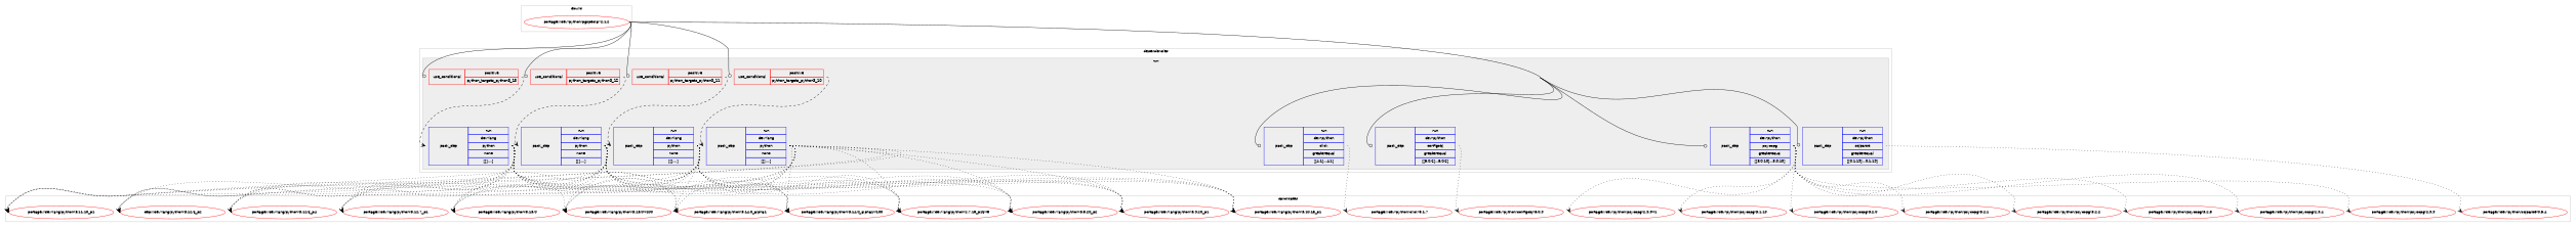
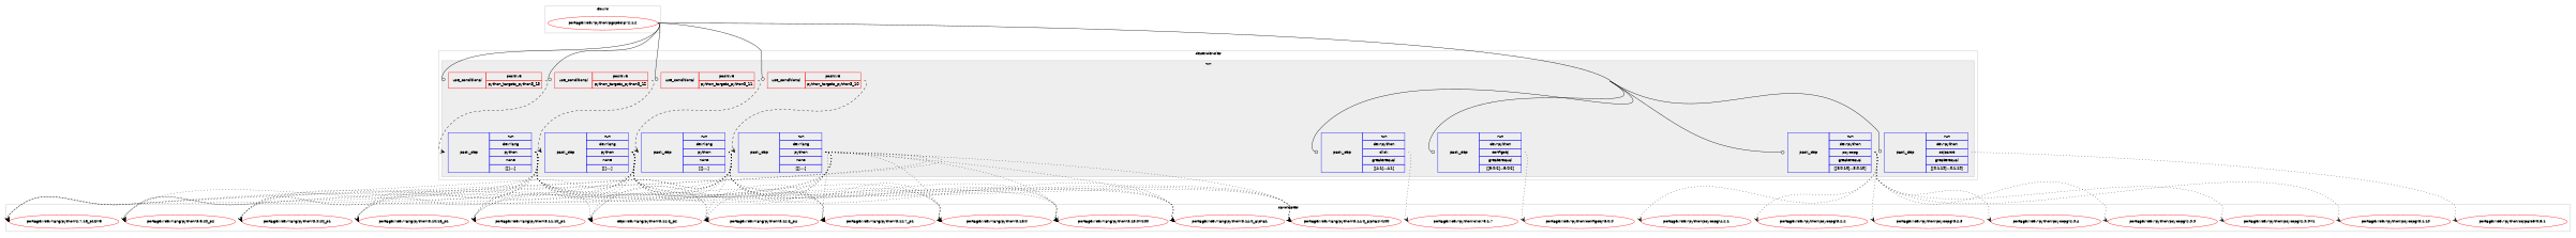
  digraph {
    compound=true
    concentrate=true
    fontname=Helvetica
    fontsize=10
    newrank=true
    rankdir=TB
    ranksep=1.5
    node [color=red fontname=Helvetica fontsize=10]
    edge [arrowhead=vee headport=w style=dotted tailport=e weight=100]
    n1 [label="portage://dev-python/pgspecial-2.1.2" width=4]
    n2 [color=blue label=<<TABLE BORDER="0" CELLBORDER="1" CELLSPACING="0" CELLPADDING="4" WIDTH="220"><TR><TD ROWSPAN="6" CELLPADDING="30">pack_dep</TD></TR><TR><TD WIDTH="110">run</TD></TR><TR><TD>dev-lang</TD></TR><TR><TD>python</TD></TR><TR><TD>none</TD></TR><TR><TD>[[],,,,]</TD></TR></TABLE>> shape=none]
    n3 [label=<<TABLE BORDER="0" CELLBORDER="1" CELLSPACING="0" CELLPADDING="4"><TR><TD ROWSPAN="3" CELLPADDING="10">use_conditional</TD></TR><TR><TD>positive</TD></TR><TR><TD>python_targets_python3_10</TD></TR></TABLE>> shape=none]
    n4 [color=blue label=<<TABLE BORDER="0" CELLBORDER="1" CELLSPACING="0" CELLPADDING="4" WIDTH="220"><TR><TD ROWSPAN="6" CELLPADDING="30">pack_dep</TD></TR><TR><TD WIDTH="110">run</TD></TR><TR><TD>dev-lang</TD></TR><TR><TD>python</TD></TR><TR><TD>none</TD></TR><TR><TD>[[],,,,]</TD></TR></TABLE>> shape=none]
    n5 [label=<<TABLE BORDER="0" CELLBORDER="1" CELLSPACING="0" CELLPADDING="4"><TR><TD ROWSPAN="3" CELLPADDING="10">use_conditional</TD></TR><TR><TD>positive</TD></TR><TR><TD>python_targets_python3_11</TD></TR></TABLE>> shape=none]
    n6 [color=blue label=<<TABLE BORDER="0" CELLBORDER="1" CELLSPACING="0" CELLPADDING="4" WIDTH="220"><TR><TD ROWSPAN="6" CELLPADDING="30">pack_dep</TD></TR><TR><TD WIDTH="110">run</TD></TR><TR><TD>dev-lang</TD></TR><TR><TD>python</TD></TR><TR><TD>none</TD></TR><TR><TD>[[],,,,]</TD></TR></TABLE>> shape=none]
    n7 [label=<<TABLE BORDER="0" CELLBORDER="1" CELLSPACING="0" CELLPADDING="4"><TR><TD ROWSPAN="3" CELLPADDING="10">use_conditional</TD></TR><TR><TD>positive</TD></TR><TR><TD>python_targets_python3_12</TD></TR></TABLE>> shape=none]
    n8 [color=blue label=<<TABLE BORDER="0" CELLBORDER="1" CELLSPACING="0" CELLPADDING="4" WIDTH="220"><TR><TD ROWSPAN="6" CELLPADDING="30">pack_dep</TD></TR><TR><TD WIDTH="110">run</TD></TR><TR><TD>dev-lang</TD></TR><TR><TD>python</TD></TR><TR><TD>none</TD></TR><TR><TD>[[],,,,]</TD></TR></TABLE>> shape=none]
    n9 [label=<<TABLE BORDER="0" CELLBORDER="1" CELLSPACING="0" CELLPADDING="4"><TR><TD ROWSPAN="3" CELLPADDING="10">use_conditional</TD></TR><TR><TD>positive</TD></TR><TR><TD>python_targets_python3_13</TD></TR></TABLE>> shape=none]
    n10 [color=blue label=<<TABLE BORDER="0" CELLBORDER="1" CELLSPACING="0" CELLPADDING="4" WIDTH="220"><TR><TD ROWSPAN="6" CELLPADDING="30">pack_dep</TD></TR><TR><TD WIDTH="110">run</TD></TR><TR><TD>dev-python</TD></TR><TR><TD>click</TD></TR><TR><TD>greaterequal</TD></TR><TR><TD>[[4,1],,,4.1]</TD></TR></TABLE>> shape=none]
    n11 [color=blue label=<<TABLE BORDER="0" CELLBORDER="1" CELLSPACING="0" CELLPADDING="4" WIDTH="220"><TR><TD ROWSPAN="6" CELLPADDING="30">pack_dep</TD></TR><TR><TD WIDTH="110">run</TD></TR><TR><TD>dev-python</TD></TR><TR><TD>configobj</TD></TR><TR><TD>greaterequal</TD></TR><TR><TD>[[5,0,6],,,5.0.6]</TD></TR></TABLE>> shape=none]
    n12 [color=blue label=<<TABLE BORDER="0" CELLBORDER="1" CELLSPACING="0" CELLPADDING="4" WIDTH="220"><TR><TD ROWSPAN="6" CELLPADDING="30">pack_dep</TD></TR><TR><TD WIDTH="110">run</TD></TR><TR><TD>dev-python</TD></TR><TR><TD>psycopg</TD></TR><TR><TD>greaterequal</TD></TR><TR><TD>[[3,0,10],,,3.0.10]</TD></TR></TABLE>> shape=none]
    n13 [color=blue label=<<TABLE BORDER="0" CELLBORDER="1" CELLSPACING="0" CELLPADDING="4" WIDTH="220"><TR><TD ROWSPAN="6" CELLPADDING="30">pack_dep</TD></TR><TR><TD WIDTH="110">run</TD></TR><TR><TD>dev-python</TD></TR><TR><TD>sqlparse</TD></TR><TR><TD>greaterequal</TD></TR><TR><TD>[[0,1,19],,,0.1.19]</TD></TR></TABLE>> shape=none]
    n14 [label="portage://dev-lang/python-3.14.0_alpha1-r100" width=4]
    n15 [label="portage://dev-lang/python-3.14.0_alpha1" width=4]
    n16 [label="portage://dev-lang/python-3.13.0-r100" width=4]
    n17 [label="portage://dev-lang/python-3.13.0" width=4]
    n18 [label="portage://dev-lang/python-3.12.7_p1" width=4]
    n19 [label="portage://dev-lang/python-3.12.6_p4" width=4]
    n20 [label="dep://dev-lang/python-3.12.6_p2" width=4]
    n21 [label="portage://dev-lang/python-3.11.10_p1" width=4]
    n22 [label="portage://dev-lang/python-3.10.15_p1" width=4]
    n23 [label="portage://dev-lang/python-3.9.20_p1" width=4]
    n24 [label="portage://dev-lang/python-3.8.20_p2" width=4]
    n25 [label="portage://dev-lang/python-2.7.18_p16-r8" width=4]
    n26 [label="portage://dev-python/click-8.1.7" width=4]
    n27 [label="portage://dev-python/configobj-5.0.9" width=4]
    n28 [label="portage://dev-python/psycopg-3.2.3" width=4]
    n29 [label="portage://dev-python/psycopg-3.2.2" width=4]
-   n30 [label="portage://dev-python/psycopg-3.2.1" width=4]
-   n31 [label="portage://dev-python/psycopg-3.2.0" width=4]
+   n30 [label="portage://dev-python/psycopg-4.2.1" width=4]
    n32 [label="portage://dev-python/psycopg-3.1.19" width=4]
    n33 [label="portage://dev-python/psycopg-2.9.9-r1" width=4]
    n34 [label="portage://dev-python/psycopg-2.9.9" width=4]
    n35 [label="portage://dev-python/psycopg-2.9.4" width=4]
-   n36 [label="portage://dev-python/sqlparse-0.5.4" width=4]
+   n36 [label="portage://dev-python/sqlparse-0.5.1" width=4]
    subgraph cluster_1 {
      color=gray
      label=<<i>ebuild</i>>
      n1
    }
    subgraph cluster_2 {
      color=gray
      label=<<i>dependencies</i>>
      subgraph cluster_3 {
        color=gray
        fillcolor="#eeeeee"
        label=<<i>compile</i>>
        style=filled
      }
      subgraph cluster_4 {
        color=gray
        fillcolor="#eeeeee"
        label=<<i>compile and run</i>>
        style=filled
      }
      subgraph cluster_5 {
        color=gray
        fillcolor="#eeeeee"
        label=<<i>run</i>>
        style=filled
        subgraph sub_6 {
          color=gray
          fillcolor="#eeeeee"
          label=<<i>run</i>>
          style=filled
          n3
          subgraph sub_7 {
            color=gray
            fillcolor="#eeeeee"
            label=<<i>run</i>>
            style=filled
            n2
          }
        }
        subgraph sub_8 {
          color=gray
          fillcolor="#eeeeee"
          label=<<i>run</i>>
          style=filled
          n5
          subgraph sub_9 {
            color=gray
            fillcolor="#eeeeee"
            label=<<i>run</i>>
            style=filled
            n4
          }
        }
        subgraph sub_10 {
          color=gray
          fillcolor="#eeeeee"
          label=<<i>run</i>>
          style=filled
          n7
          subgraph sub_11 {
            color=gray
            fillcolor="#eeeeee"
            label=<<i>run</i>>
            style=filled
            n6
          }
        }
        subgraph sub_12 {
          color=gray
          fillcolor="#eeeeee"
          label=<<i>run</i>>
          style=filled
          n9
          subgraph sub_13 {
            color=gray
            fillcolor="#eeeeee"
            label=<<i>run</i>>
            style=filled
            n8
          }
        }
        subgraph sub_14 {
          color=gray
          fillcolor="#eeeeee"
          label=<<i>run</i>>
          style=filled
          n10
        }
        subgraph sub_15 {
          color=gray
          fillcolor="#eeeeee"
          label=<<i>run</i>>
          style=filled
          n11
        }
        subgraph sub_16 {
          color=gray
          fillcolor="#eeeeee"
          label=<<i>run</i>>
          style=filled
          n12
        }
        subgraph sub_17 {
          color=gray
          fillcolor="#eeeeee"
          label=<<i>run</i>>
          style=filled
          n13
        }
      }
    }
    subgraph cluster_18 {
      color=gray
      label=<<i>candidates</i>>
      rank=same
      subgraph sub_19 {
        color=black
        label=<<i>candidates</i>>
        nodesep=1
        rank=same
        n14
        n15
        n16
        n17
        n18
        n19
        n20
        n21
        n22
        n23
        n24
        n25
      }
      subgraph sub_20 {
        color=black
        label=<<i>candidates</i>>
        nodesep=1
        rank=same
        n14
        n15
        n16
        n17
        n18
        n19
        n20
        n21
        n22
        n23
        n24
        n25
      }
      subgraph sub_21 {
        color=black
        label=<<i>candidates</i>>
        nodesep=1
        rank=same
        n14
        n15
        n16
        n17
        n18
        n19
        n20
        n21
        n22
        n23
        n24
        n25
      }
      subgraph sub_22 {
        color=black
        label=<<i>candidates</i>>
        nodesep=1
        rank=same
        n14
        n15
        n16
        n17
        n18
        n19
        n20
        n21
        n22
        n23
        n24
        n25
      }
      subgraph sub_23 {
        color=black
        label=<<i>candidates</i>>
        nodesep=1
        rank=same
        n26
      }
      subgraph sub_24 {
        color=black
        label=<<i>candidates</i>>
        nodesep=1
        rank=same
        n27
      }
      subgraph sub_25 {
        color=black
        label=<<i>candidates</i>>
        nodesep=1
        rank=same
        n28
        n29
        n30
-       n31
        n32
        n33
        n34
        n35
      }
      subgraph sub_26 {
        color=black
        label=<<i>candidates</i>>
        nodesep=1
        rank=same
        n36
      }
    }
    n1 -> n3 [arrowhead=odot style=solid weight=20]
    n1 -> n5 [arrowhead=odot style=solid weight=20]
    n1 -> n7 [arrowhead=odot style=solid weight=20]
    n1 -> n9 [arrowhead=odot style=solid weight=20]
    n1 -> n10 [arrowhead=odot style=solid weight=20]
    n1 -> n11 [arrowhead=odot style=solid weight=20]
    n1 -> n12 [arrowhead=odot style=solid weight=20]
    n1 -> n13 [arrowhead=odot style=solid weight=20]
    n2 -> n14
    n2 -> n15
    n2 -> n16
    n2 -> n17
    n2 -> n18
    n2 -> n19
    n2 -> n20
    n2 -> n21
    n2 -> n22
    n2 -> n23
    n2 -> n24
    n2 -> n25
    n3 -> n2 [style=dashed weight=20]
    n4 -> n14
    n4 -> n15
    n4 -> n16
    n4 -> n17
    n4 -> n18
    n4 -> n19
    n4 -> n20
    n4 -> n21
    n4 -> n22
    n4 -> n23
    n4 -> n24
    n4 -> n25
    n5 -> n4 [style=dashed weight=20]
    n6 -> n14
    n6 -> n15
    n6 -> n16
    n6 -> n17
    n6 -> n18
    n6 -> n19
    n6 -> n20
    n6 -> n21
    n6 -> n22
    n6 -> n23
    n6 -> n24
    n6 -> n25
    n7 -> n6 [style=dashed weight=20]
    n8 -> n14
    n8 -> n15
    n8 -> n16
    n8 -> n17
    n8 -> n18
    n8 -> n19
    n8 -> n20
    n8 -> n21
    n8 -> n22
    n8 -> n23
    n8 -> n24
    n8 -> n25
    n9 -> n8 [style=dashed weight=20]
    n10 -> n26
    n11 -> n27
    n12 -> n28
    n12 -> n29
    n12 -> n30
-   n12 -> n31
    n12 -> n32
    n12 -> n33
    n12 -> n34
    n12 -> n35
    n13 -> n36
  }
